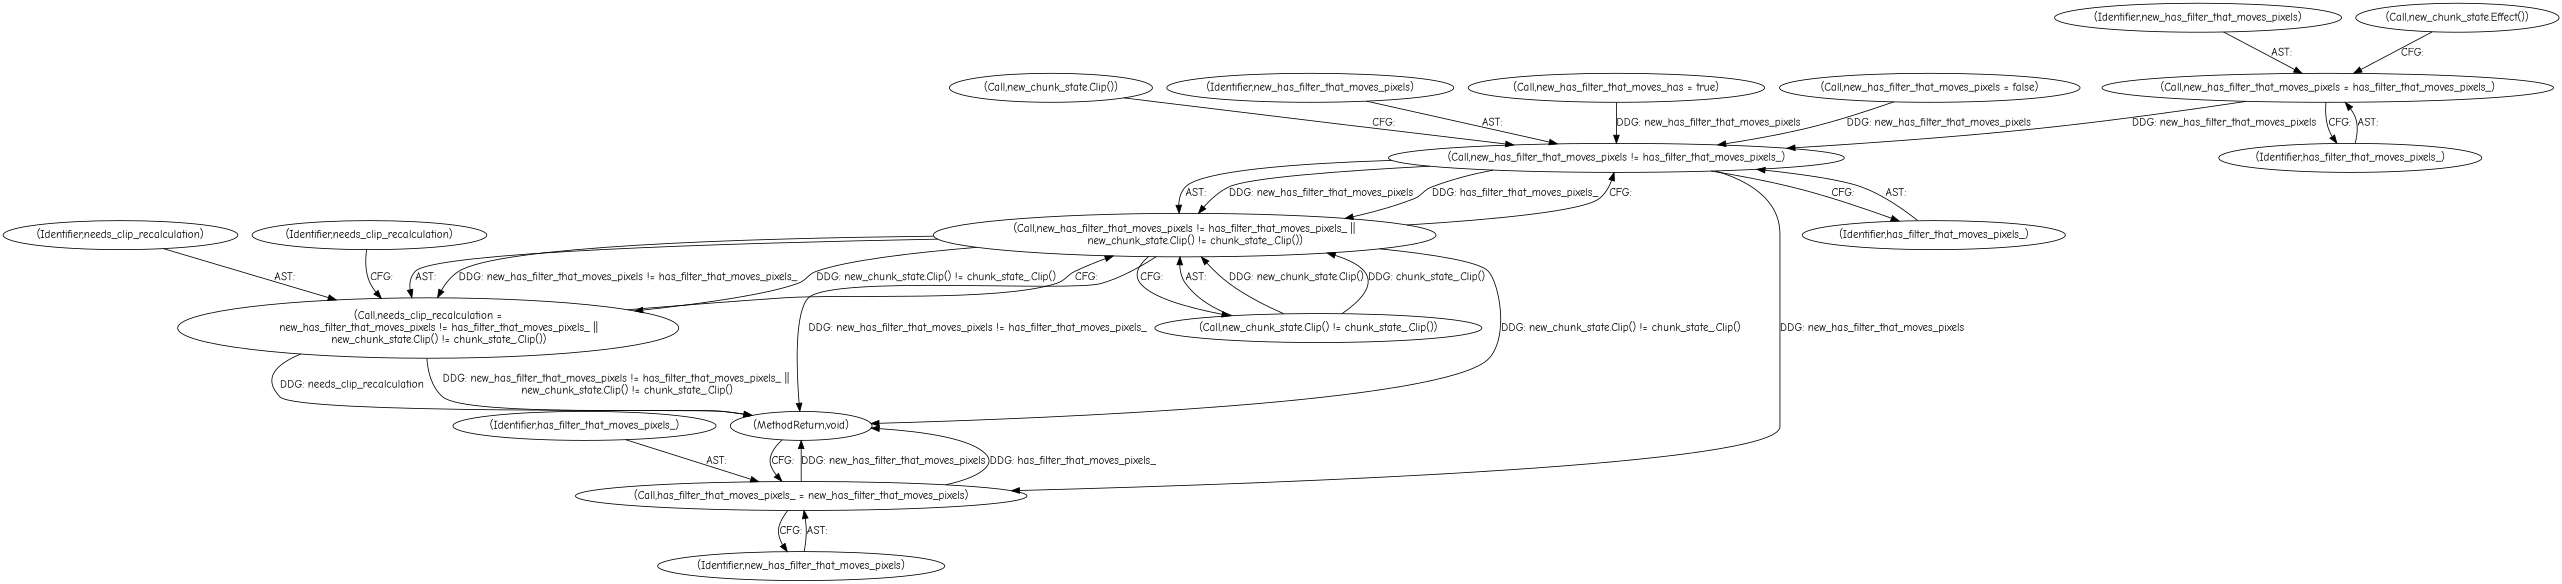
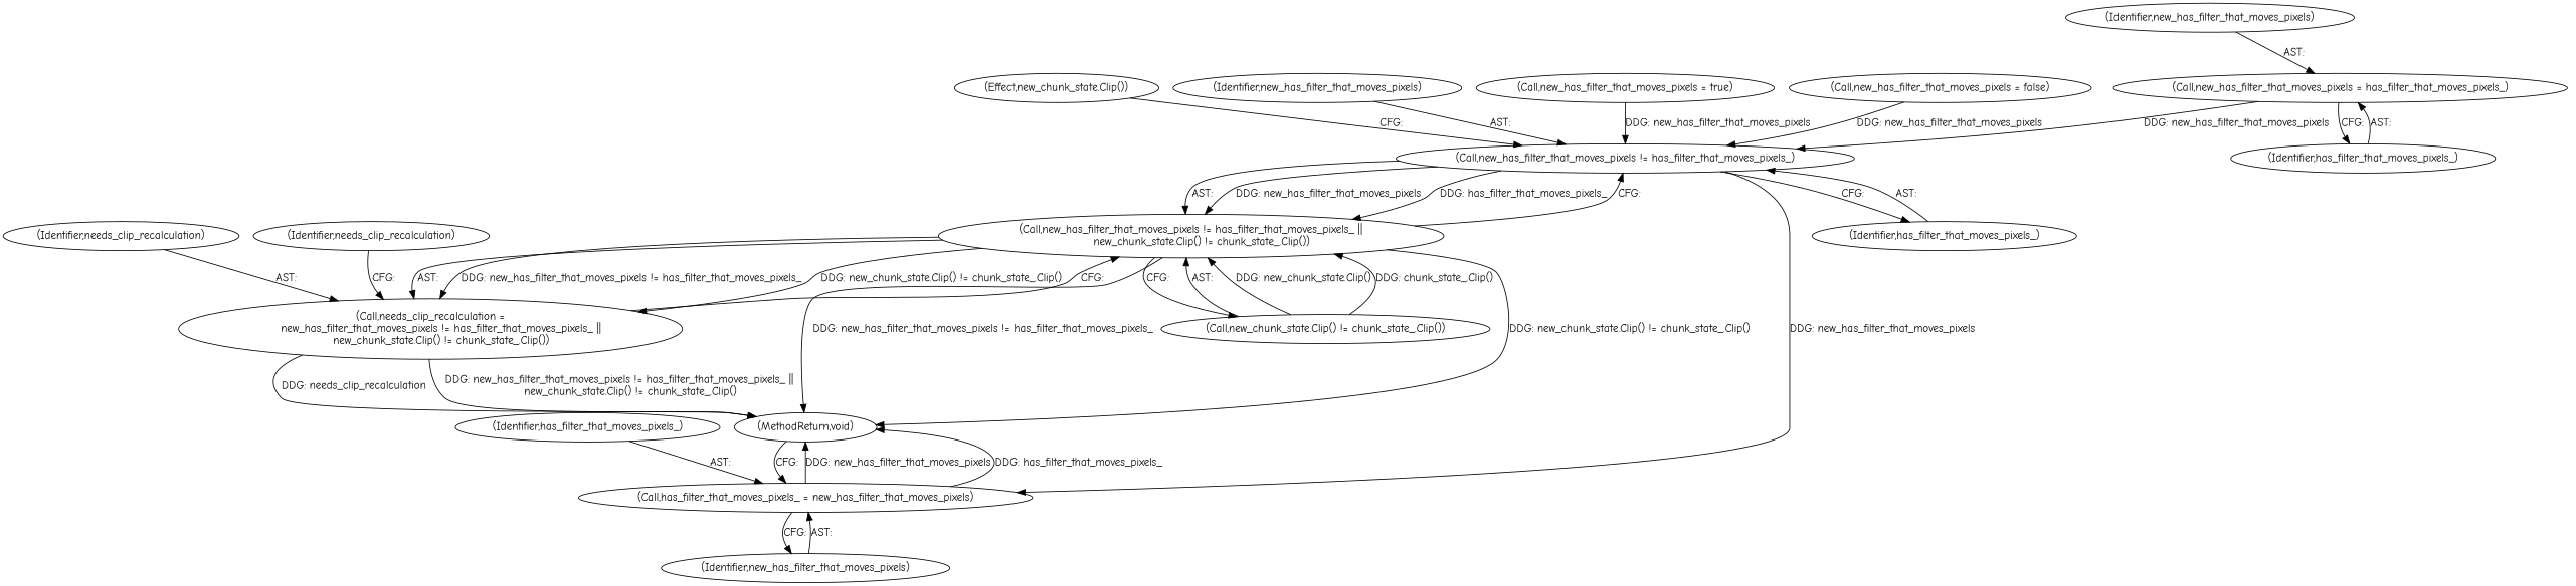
  digraph {
    fontname="Comic Neue"
    node [fontname="Comic Neue"]
    edge [fontname="Comic Neue"]
    n1 [label="(Call,new_has_filter_that_moves_pixels = has_filter_that_moves_pixels_)"]
    n2 [label="(Call,new_has_filter_that_moves_pixels != has_filter_that_moves_pixels_)"]
    n3 [label="(Identifier,has_filter_that_moves_pixels_)"]
    n4 [label="(Call,new_has_filter_that_moves_pixels != has_filter_that_moves_pixels_ ||\n      new_chunk_state.Clip() != chunk_state_.Clip())"]
    n5 [label="(Call,has_filter_that_moves_pixels_ = new_has_filter_that_moves_pixels)"]
    n6 [label="(Identifier,has_filter_that_moves_pixels_)"]
    n7 [label="(Call,needs_clip_recalculation =\n      new_has_filter_that_moves_pixels != has_filter_that_moves_pixels_ ||\n      new_chunk_state.Clip() != chunk_state_.Clip())"]
    n8 [label="(Call,new_chunk_state.Clip() != chunk_state_.Clip())"]
    n9 [label="(MethodReturn,void)"]
    n10 [label="(Identifier,new_has_filter_that_moves_pixels)"]
    n11 [label="(Identifier,needs_clip_recalculation)"]
    n12 [label="(Identifier,needs_clip_recalculation)"]
-   n13 [label="(Call,new_chunk_state.Clip())"]
+   n13 [label="(Effect,new_chunk_state.Clip())"]
    n14 [label="(Identifier,has_filter_that_moves_pixels_)"]
    n15 [label="(Identifier,new_has_filter_that_moves_pixels)"]
-   n16 [label="(Call,new_has_filter_that_moves_has = true)"]
+   n16 [label="(Call,new_has_filter_that_moves_pixels = true)"]
    n17 [label="(Identifier,new_has_filter_that_moves_pixels)"]
    n18 [label="(Call,new_has_filter_that_moves_pixels = false)"]
-   n19 [label="(Call,new_chunk_state.Effect())"]
    n1 -> n2 [label="DDG: new_has_filter_that_moves_pixels"]
    n1 -> n3 [label="CFG: "]
    n2 -> n4 [label="AST: "]
    n2 -> n4 [label="DDG: new_has_filter_that_moves_pixels"]
    n2 -> n4 [label="DDG: has_filter_that_moves_pixels_"]
    n2 -> n5 [label="DDG: new_has_filter_that_moves_pixels"]
    n2 -> n6 [label="CFG: "]
    n3 -> n1 [label="AST: "]
    n4 -> n2 [label="CFG: "]
    n4 -> n7 [label="AST: "]
    n4 -> n7 [label="DDG: new_has_filter_that_moves_pixels != has_filter_that_moves_pixels_"]
    n4 -> n7 [label="DDG: new_chunk_state.Clip() != chunk_state_.Clip()"]
    n4 -> n8 [label="CFG: "]
    n4 -> n9 [label="DDG: new_has_filter_that_moves_pixels != has_filter_that_moves_pixels_"]
    n4 -> n9 [label="DDG: new_chunk_state.Clip() != chunk_state_.Clip()"]
    n5 -> n9 [label="DDG: new_has_filter_that_moves_pixels"]
    n5 -> n9 [label="DDG: has_filter_that_moves_pixels_"]
    n5 -> n10 [label="CFG: "]
    n6 -> n2 [label="AST: "]
    n7 -> n4 [label="CFG: "]
    n7 -> n9 [label="DDG: needs_clip_recalculation"]
    n7 -> n9 [label="DDG: new_has_filter_that_moves_pixels != has_filter_that_moves_pixels_ ||\n      new_chunk_state.Clip() != chunk_state_.Clip()"]
    n8 -> n4 [label="AST: "]
    n8 -> n4 [label="DDG: new_chunk_state.Clip()"]
    n8 -> n4 [label="DDG: chunk_state_.Clip()"]
    n9 -> n5 [label="CFG: "]
    n10 -> n5 [label="AST: "]
    n11 -> n7 [label="AST: "]
    n12 -> n7 [label="CFG: "]
    n13 -> n2 [label="CFG: "]
    n14 -> n5 [label="AST: "]
    n15 -> n2 [label="AST: "]
    n16 -> n2 [label="DDG: new_has_filter_that_moves_pixels"]
    n17 -> n1 [label="AST: "]
    n18 -> n2 [label="DDG: new_has_filter_that_moves_pixels"]
-   n19 -> n1 [label="CFG: "]
  }
